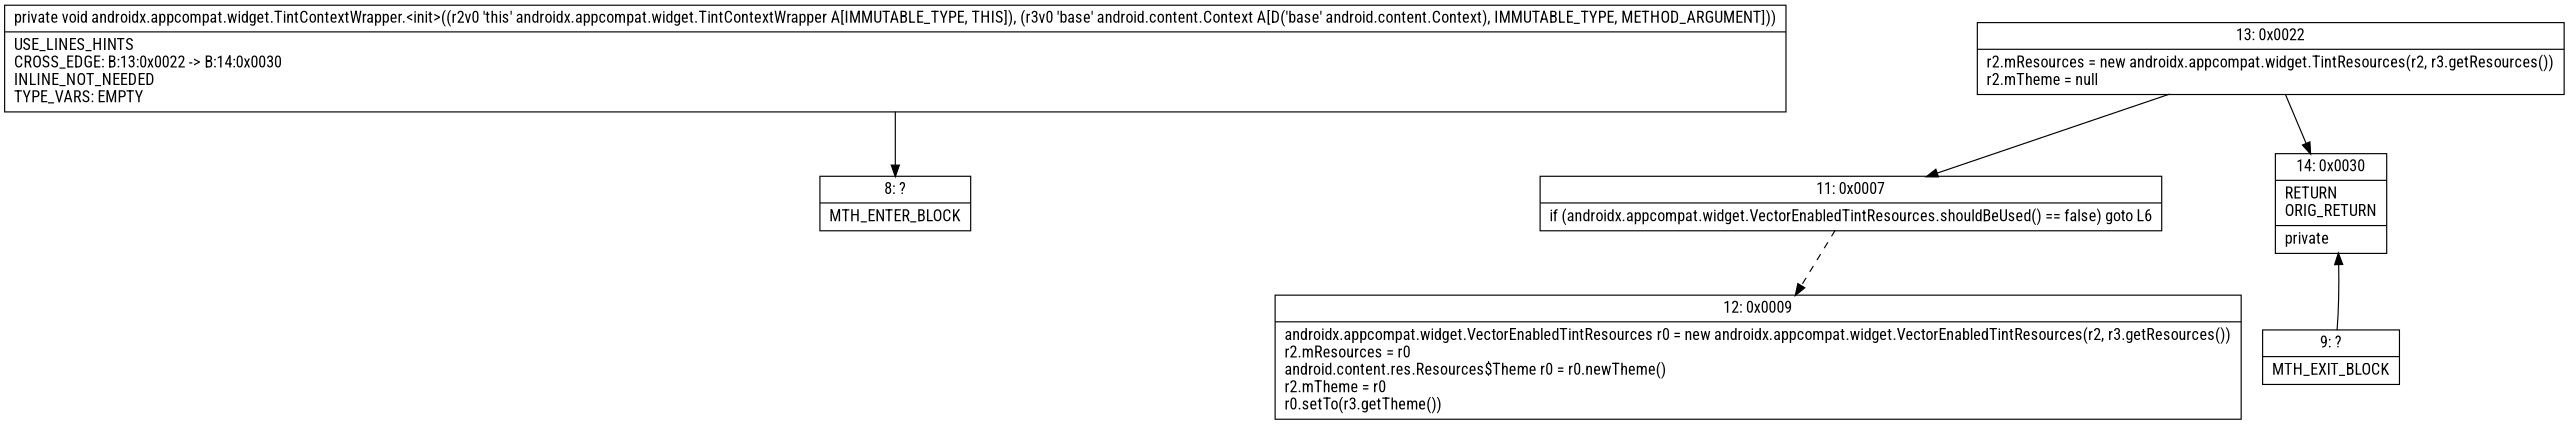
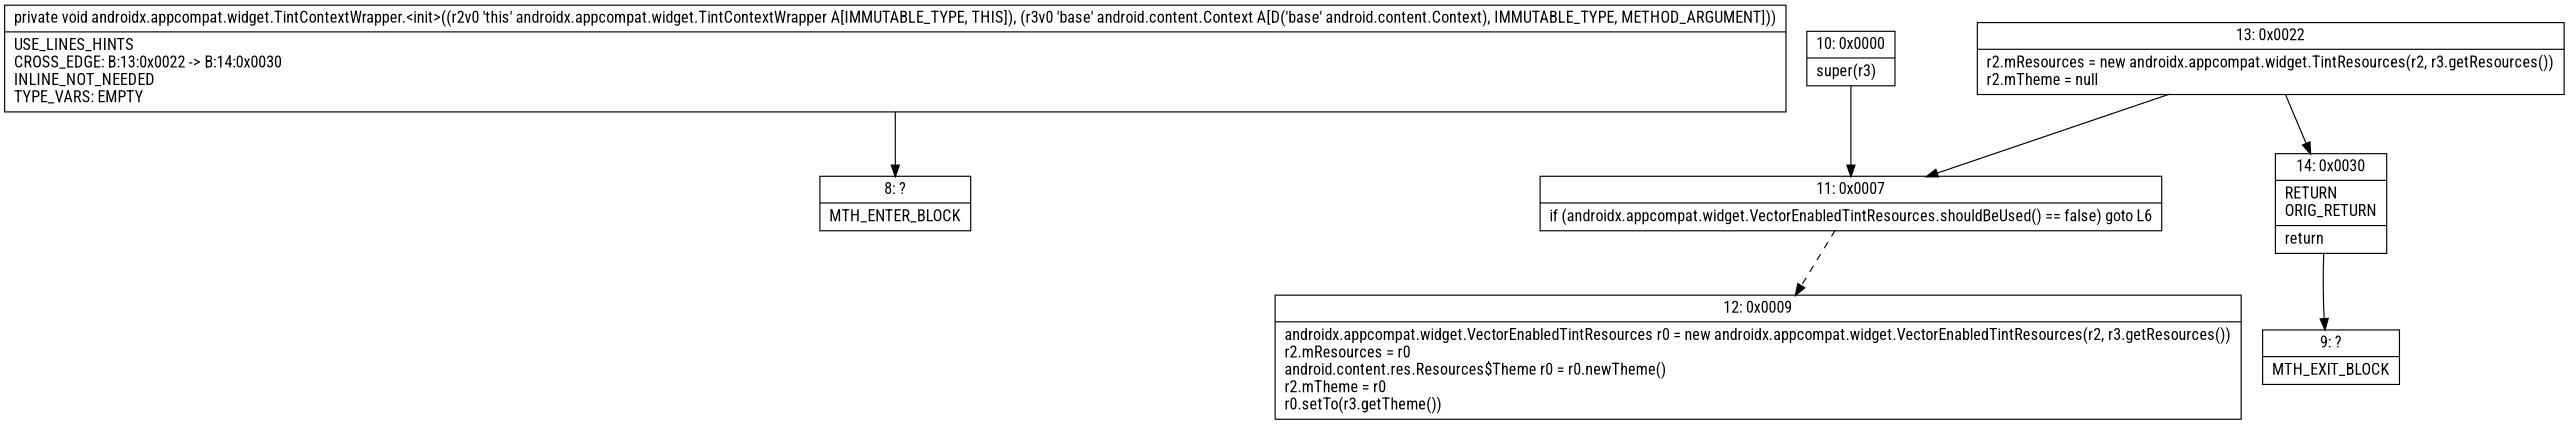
  digraph {
    fontname="Roboto Condensed"
    node [fontname="Roboto Condensed" shape=record]
    edge [fontname="Roboto Condensed"]
    n1 [label="{8\:\ ?|MTH_ENTER_BLOCK\l}"]
+   n2 [label="{10\:\ 0x0000|super(r3)\l}"]
    n3 [label="{11\:\ 0x0007|if (androidx.appcompat.widget.VectorEnabledTintResources.shouldBeUsed() == false) goto L6\l}"]
    n4 [label="{12\:\ 0x0009|androidx.appcompat.widget.VectorEnabledTintResources r0 = new androidx.appcompat.widget.VectorEnabledTintResources(r2, r3.getResources())\lr2.mResources = r0\landroid.content.res.Resources$Theme r0 = r0.newTheme()\lr2.mTheme = r0\lr0.setTo(r3.getTheme())\l}"]
    n5 [label="{13\:\ 0x0022|r2.mResources = new androidx.appcompat.widget.TintResources(r2, r3.getResources())\lr2.mTheme = null\l}"]
-   n6 [label="{14\:\ 0x0030|RETURN\lORIG_RETURN\l|private\l}"]
+   n6 [label="{14\:\ 0x0030|RETURN\lORIG_RETURN\l|return\l}"]
    n7 [label="{9\:\ ?|MTH_EXIT_BLOCK\l}"]
    n8 [label="{private void androidx.appcompat.widget.TintContextWrapper.\<init\>((r2v0 'this' androidx.appcompat.widget.TintContextWrapper A[IMMUTABLE_TYPE, THIS]), (r3v0 'base' android.content.Context A[D('base' android.content.Context), IMMUTABLE_TYPE, METHOD_ARGUMENT]))  | USE_LINES_HINTS\lCROSS_EDGE: B:13:0x0022 \-\> B:14:0x0030\lINLINE_NOT_NEEDED\lTYPE_VARS: EMPTY\l}"]
+   n2 -> n3
    n3 -> n4 [style=dashed]
    n5 -> n3
    n5 -> n6
-   n7 -> n6
+   n6 -> n7
    n8 -> n1
  }
